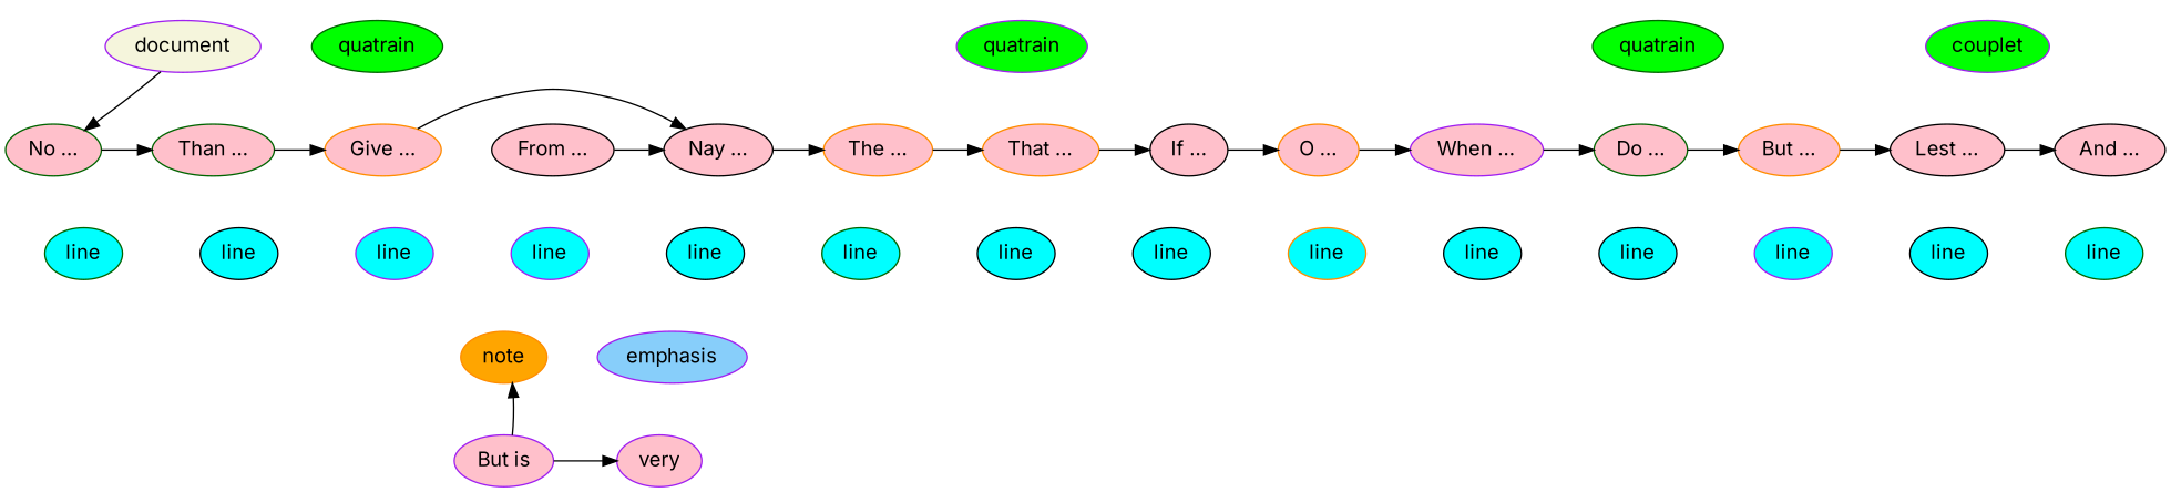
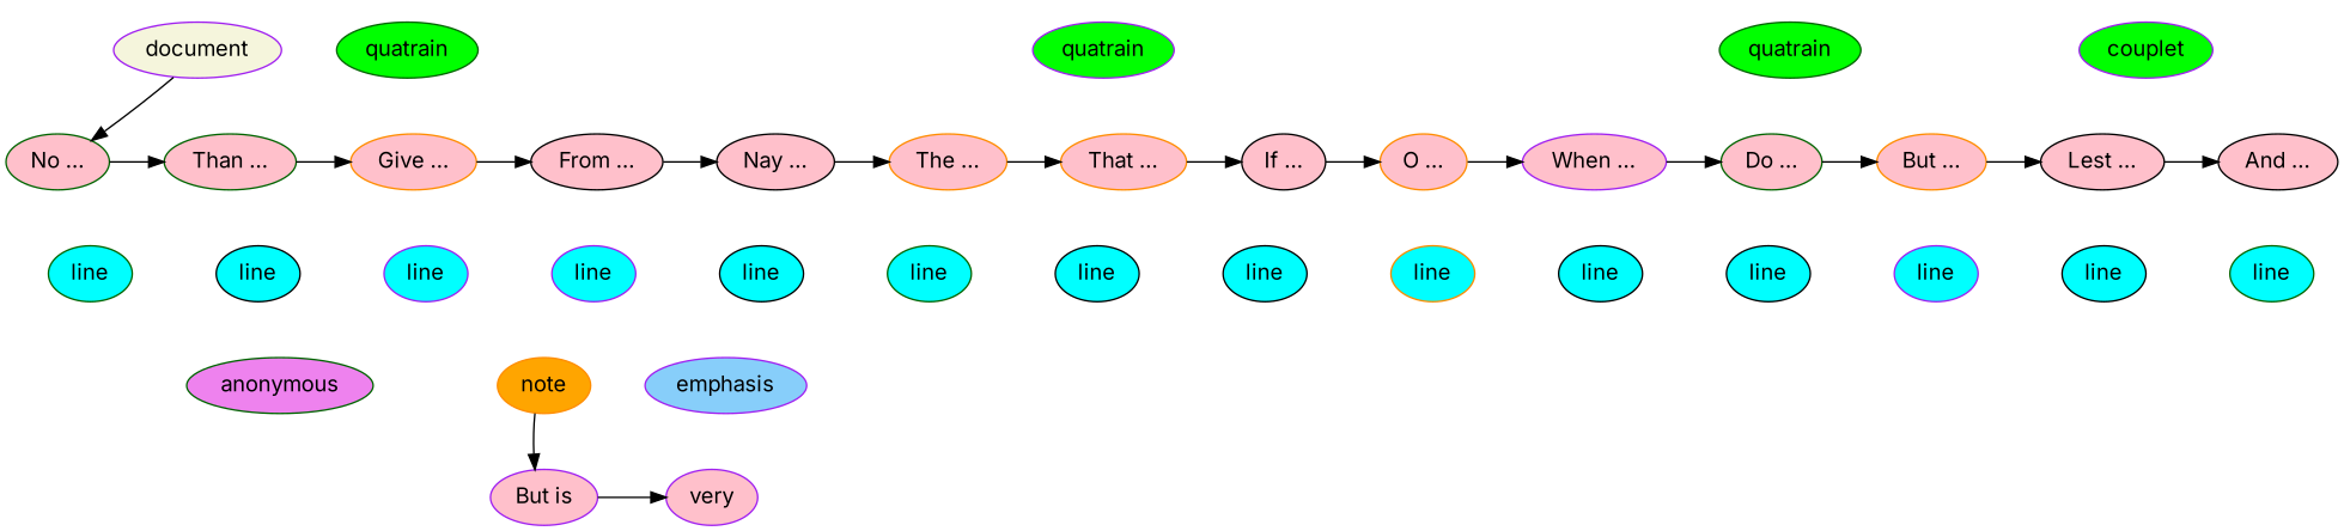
  digraph {
    fontname=Inter
    node [color=black fillcolor=pink fontname=Inter style=filled]
    edge [fontname=Inter style=invis]
    document [color=purple fillcolor=beige]
    n2 [color=darkgreen fillcolor=green label=quatrain]
    fake2 [style=invis color="" fillcolor=""]
    fake3 [style=invis color="" fillcolor=""]
    fake10 [style=invis color="" fillcolor=""]
    n6 [color=purple fillcolor=green label=quatrain]
    fake4 [style=invis color="" fillcolor=""]
    fake5 [style=invis color="" fillcolor=""]
    fake9 [style=invis color="" fillcolor=""]
    n10 [color=darkgreen fillcolor=green label=quatrain]
    fake6 [style=invis color="" fillcolor=""]
    couplet [color=purple fillcolor=green]
    n13 [color=darkgreen label="No …"]
    n14 [color=darkgreen label="Than …"]
    n15 [color=darkorange label="Give …"]
    n16 [label="From …"]
    n17 [label="Nay …"]
    n18 [color=darkorange label="The …"]
    n19 [color=darkorange label="That …"]
    n20 [label="If …"]
    n21 [color=darkorange label="O …"]
    n22 [color=purple label="When …"]
    n23 [color=darkgreen label="Do …"]
    n24 [color=darkorange label="But …"]
    n25 [label="Lest …"]
    n26 [label="And …"]
    n27 [color=darkgreen fillcolor=cyan label=line]
    n28 [fillcolor=cyan label=line]
    n29 [color=purple fillcolor=cyan label=line]
    n30 [color=purple fillcolor=cyan label=line]
    n31 [fillcolor=cyan label=line]
    n32 [color=darkgreen fillcolor=cyan label=line]
    n33 [fillcolor=cyan label=line]
    n34 [fillcolor=cyan label=line]
    n35 [color=darkorange fillcolor=cyan label=line]
    n36 [fillcolor=cyan label=line]
    n37 [fillcolor=cyan label=line]
    n38 [color=purple fillcolor=cyan label=line]
    n39 [fillcolor=cyan label=line]
    n40 [color=darkgreen fillcolor=cyan label=line]
+   anonymous [color=darkgreen fillcolor=violet rank=same]
    note [color=darkorange fillcolor=orange rank=same]
    emphasis [color=purple fillcolor="#87CEFA" rank=same]
    stuff [rank=same style=invis color="" fillcolor=""]
    n45 [color=purple label="But is" rank=same]
    very [color=purple rank=same]
    subgraph sub_1 {
      rank=same
      document
      n2
      fake2
      fake3
      fake10
      n6
      fake4
      fake5
      fake9
      n10
      fake6
      couplet
    }
    subgraph sub_2 {
      rank=same
      n13
      n14
      n15
      n16
      n17
      n18
      n19
      n20
      n21
      n22
      n23
      n24
      n25
      n26
    }
    subgraph sub_3 {
      rank=same
      n27
      n28
      n29
      n30
      n31
      n32
      n33
      n34
      n35
      n36
      n37
      n38
      n39
      n40
    }
    subgraph sub_4 {
      n27
      n28
      n29
      n30
      n31
      n32
      n33
      n34
      n35
      n36
      n37
      n38
      n39
      n40
    }
    subgraph sub_5 {
      n13
      n14
      n15
      n16
      n17
      n18
      n19
      n20
      n21
      n22
      n23
      n24
      n25
      n26
    }
    subgraph sub_6 {
      document
      n2
      fake2
      fake3
      fake10
      n6
      fake4
      fake5
      fake9
      n10
      fake6
      couplet
    }
    subgraph sub_7 {
+     anonymous
      note
      emphasis
      stuff
    }
    subgraph sub_8 {
      n45
      very
    }
    subgraph sub_9 {
      note
      very
    }
    document -> n2 [minlen=2]
    document -> n13
    document -> n13 [style=""]
    document -> n14
    document -> n15
    document -> n16
    document -> n17
    document -> n18
    document -> n19
    document -> n20
    document -> n21
    document -> n22
    document -> n23
    document -> n24
    document -> n25
    document -> n26
    n2 -> fake2 [minlen=2]
    n2 -> n13
    n2 -> n14
    n2 -> n15
    n2 -> n16
    n2 -> n17
    n2 -> n18
    n2 -> n19
    n2 -> n20
    n2 -> n21
    n2 -> n22
    n2 -> n23
    n2 -> n24
    n2 -> n25
    n2 -> n26
    fake2 -> fake3 [minlen=2]
    fake2 -> n13
    fake2 -> n14
    fake2 -> n15
    fake2 -> n16
    fake2 -> n17
    fake2 -> n18
    fake2 -> n19
    fake2 -> n20
    fake2 -> n21
    fake2 -> n22
    fake2 -> n23
    fake2 -> n24
    fake2 -> n25
    fake2 -> n26
    fake3 -> fake10 [minlen=2]
    fake3 -> n13
    fake3 -> n14
    fake3 -> n15
    fake3 -> n16
    fake3 -> n17
    fake3 -> n18
    fake3 -> n19
    fake3 -> n20
    fake3 -> n21
    fake3 -> n22
    fake3 -> n23
    fake3 -> n24
    fake3 -> n25
    fake3 -> n26
    fake10 -> n6 [minlen=2]
    fake10 -> n13
    fake10 -> n14
    fake10 -> n15
    fake10 -> n16
    fake10 -> n17
    fake10 -> n18
    fake10 -> n19
    fake10 -> n20
    fake10 -> n21
    fake10 -> n22
    fake10 -> n23
    fake10 -> n24
    fake10 -> n25
    fake10 -> n26
    n6 -> fake4 [minlen=2]
    n6 -> n13
    n6 -> n14
    n6 -> n15
    n6 -> n16
    n6 -> n17
    n6 -> n18
    n6 -> n19
    n6 -> n20
    n6 -> n21
    n6 -> n22
    n6 -> n23
    n6 -> n24
    n6 -> n25
    n6 -> n26
    fake4 -> fake5 [minlen=2]
    fake4 -> n13
    fake4 -> n14
    fake4 -> n15
    fake4 -> n16
    fake4 -> n17
    fake4 -> n18
    fake4 -> n19
    fake4 -> n20
    fake4 -> n21
    fake4 -> n22
    fake4 -> n23
    fake4 -> n24
    fake4 -> n25
    fake4 -> n26
    fake5 -> fake9 [minlen=2]
    fake5 -> n13
    fake5 -> n14
    fake5 -> n15
    fake5 -> n16
    fake5 -> n17
    fake5 -> n18
    fake5 -> n19
    fake5 -> n20
    fake5 -> n21
    fake5 -> n22
    fake5 -> n23
    fake5 -> n24
    fake5 -> n25
    fake5 -> n26
    fake9 -> n10 [minlen=2]
    fake9 -> n13
    fake9 -> n14
    fake9 -> n15
    fake9 -> n16
    fake9 -> n17
    fake9 -> n18
    fake9 -> n19
    fake9 -> n20
    fake9 -> n21
    fake9 -> n22
    fake9 -> n23
    fake9 -> n24
    fake9 -> n25
    fake9 -> n26
    n10 -> fake6 [minlen=2]
    n10 -> n13
    n10 -> n14
    n10 -> n15
    n10 -> n16
    n10 -> n17
    n10 -> n18
    n10 -> n19
    n10 -> n20
    n10 -> n21
    n10 -> n22
    n10 -> n23
    n10 -> n24
    n10 -> n25
    n10 -> n26
    fake6 -> couplet [minlen=2]
    fake6 -> n13
    fake6 -> n14
    fake6 -> n15
    fake6 -> n16
    fake6 -> n17
    fake6 -> n18
    fake6 -> n19
    fake6 -> n20
    fake6 -> n21
    fake6 -> n22
    fake6 -> n23
    fake6 -> n24
    fake6 -> n25
    fake6 -> n26
    couplet -> n13
    couplet -> n14
    couplet -> n15
    couplet -> n16
    couplet -> n17
    couplet -> n18
    couplet -> n19
    couplet -> n20
    couplet -> n21
    couplet -> n22
    couplet -> n23
    couplet -> n24
    couplet -> n25
    couplet -> n26
    n13 -> n14 [minlen=2 style=""]
    n13 -> n27
    n13 -> n28
    n13 -> n29
    n13 -> n30
    n13 -> n31
    n13 -> n32
    n13 -> n33
    n13 -> n34
    n13 -> n35
    n13 -> n36
    n13 -> n37
    n13 -> n38
    n13 -> n39
    n13 -> n40
    n14 -> n15 [minlen=2 style=""]
    n14 -> n27
    n14 -> n28
    n14 -> n29
    n14 -> n30
    n14 -> n31
    n14 -> n32
    n14 -> n33
    n14 -> n34
    n14 -> n35
    n14 -> n36
    n14 -> n37
    n14 -> n38
    n14 -> n39
    n14 -> n40
-   n15 -> n17 [minlen=2 style=""]
+   n15 -> n16 [minlen=2 style=""]
    n15 -> n27
    n15 -> n28
    n15 -> n29
    n15 -> n30
    n15 -> n31
    n15 -> n32
    n15 -> n33
    n15 -> n34
    n15 -> n35
    n15 -> n36
    n15 -> n37
    n15 -> n38
    n15 -> n39
    n15 -> n40
    n16 -> n17 [minlen=2 style=""]
    n16 -> n27
    n16 -> n28
    n16 -> n29
    n16 -> n30
    n16 -> n31
    n16 -> n32
    n16 -> n33
    n16 -> n34
    n16 -> n35
    n16 -> n36
    n16 -> n37
    n16 -> n38
    n16 -> n39
    n16 -> n40
    n17 -> n18 [minlen=2 style=""]
    n17 -> n27
    n17 -> n28
    n17 -> n29
    n17 -> n30
    n17 -> n31
    n17 -> n32
    n17 -> n33
    n17 -> n34
    n17 -> n35
    n17 -> n36
    n17 -> n37
    n17 -> n38
    n17 -> n39
    n17 -> n40
    n18 -> n19 [minlen=2 style=""]
    n18 -> n27
    n18 -> n28
    n18 -> n29
    n18 -> n30
    n18 -> n31
    n18 -> n32
    n18 -> n33
    n18 -> n34
    n18 -> n35
    n18 -> n36
    n18 -> n37
    n18 -> n38
    n18 -> n39
    n18 -> n40
    n19 -> n20 [minlen=2 style=""]
    n19 -> n27
    n19 -> n28
    n19 -> n29
    n19 -> n30
    n19 -> n31
    n19 -> n32
    n19 -> n33
    n19 -> n34
    n19 -> n35
    n19 -> n36
    n19 -> n37
    n19 -> n38
    n19 -> n39
    n19 -> n40
    n20 -> n21 [minlen=2 style=""]
    n20 -> n27
    n20 -> n28
    n20 -> n29
    n20 -> n30
    n20 -> n31
    n20 -> n32
    n20 -> n33
    n20 -> n34
    n20 -> n35
    n20 -> n36
    n20 -> n37
    n20 -> n38
    n20 -> n39
    n20 -> n40
    n21 -> n22 [minlen=2 style=""]
    n21 -> n27
    n21 -> n28
    n21 -> n29
    n21 -> n30
    n21 -> n31
    n21 -> n32
    n21 -> n33
    n21 -> n34
    n21 -> n35
    n21 -> n36
    n21 -> n37
    n21 -> n38
    n21 -> n39
    n21 -> n40
    n22 -> n23 [minlen=2 style=""]
    n22 -> n27
    n22 -> n28
    n22 -> n29
    n22 -> n30
    n22 -> n31
    n22 -> n32
    n22 -> n33
    n22 -> n34
    n22 -> n35
    n22 -> n36
    n22 -> n37
    n22 -> n38
    n22 -> n39
    n22 -> n40
    n23 -> n24 [minlen=2 style=""]
    n23 -> n27
    n23 -> n28
    n23 -> n29
    n23 -> n30
    n23 -> n31
    n23 -> n32
    n23 -> n33
    n23 -> n34
    n23 -> n35
    n23 -> n36
    n23 -> n37
    n23 -> n38
    n23 -> n39
    n23 -> n40
    n24 -> n25 [minlen=2 style=""]
    n24 -> n27
    n24 -> n28
    n24 -> n29
    n24 -> n30
    n24 -> n31
    n24 -> n32
    n24 -> n33
    n24 -> n34
    n24 -> n35
    n24 -> n36
    n24 -> n37
    n24 -> n38
    n24 -> n39
    n24 -> n40
    n25 -> n26 [minlen=2 style=""]
    n25 -> n27
    n25 -> n28
    n25 -> n29
    n25 -> n30
    n25 -> n31
    n25 -> n32
    n25 -> n33
    n25 -> n34
    n25 -> n35
    n25 -> n36
    n25 -> n37
    n25 -> n38
    n25 -> n39
    n25 -> n40
    n26 -> n27
    n26 -> n28
    n26 -> n29
    n26 -> n30
    n26 -> n31
    n26 -> n32
    n26 -> n33
    n26 -> n34
    n26 -> n35
    n26 -> n36
    n26 -> n37
    n26 -> n38
    n26 -> n39
    n26 -> n40
    n27 -> n28 [minlen=3]
    n28 -> n29 [minlen=3]
+   n28 -> anonymous
    n29 -> n30 [minlen=3]
+   n29 -> anonymous
    n29 -> note
    n30 -> n31 [minlen=3]
    n30 -> note
    n30 -> emphasis
    n31 -> n32 [minlen=3]
    n31 -> emphasis
    n32 -> n33 [minlen=3]
    n32 -> stuff
    n33 -> n34 [minlen=3]
    n34 -> n35 [minlen=3]
    n35 -> n36 [minlen=3]
    n36 -> n37 [minlen=3]
    n37 -> n38 [minlen=3]
    n38 -> n39 [minlen=3]
    n39 -> n40 [minlen=3]
+   anonymous -> note [constraint=false minlen=3]
    note -> emphasis [constraint=false minlen=2]
-   n45 -> note [style=""]
+   note -> n45 [style=""]
    note -> very
    emphasis -> stuff [constraint=false minlen=2]
    emphasis -> very
    n45 -> very [constraint=false minlen=2 style=""]
  }
